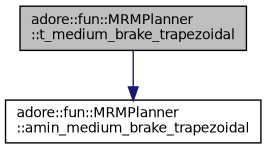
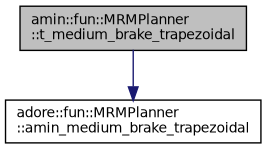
  digraph {
    rankdir=TB
    node [color=black fontname=Helvetica fontsize=10 shape=record style=filled]
-   n1 [fillcolor=grey75 fontcolor=black height=0.2 label="adore::fun::MRMPlanner\l::t_medium_brake_trapezoidal" width=0.4]
+   n1 [fillcolor=grey75 fontcolor=black height=0.2 label="amin::fun::MRMPlanner\l::t_medium_brake_trapezoidal" width=0.4]
    n2 [fillcolor=white height=0.2 label="adore::fun::MRMPlanner\l::amin_medium_brake_trapezoidal" width=0.4]
    n1 -> n2 [color=midnightblue fontname=Helvetica fontsize=10 labelfontname=Helvetica labelfontsize=10 style=solid]
  }
